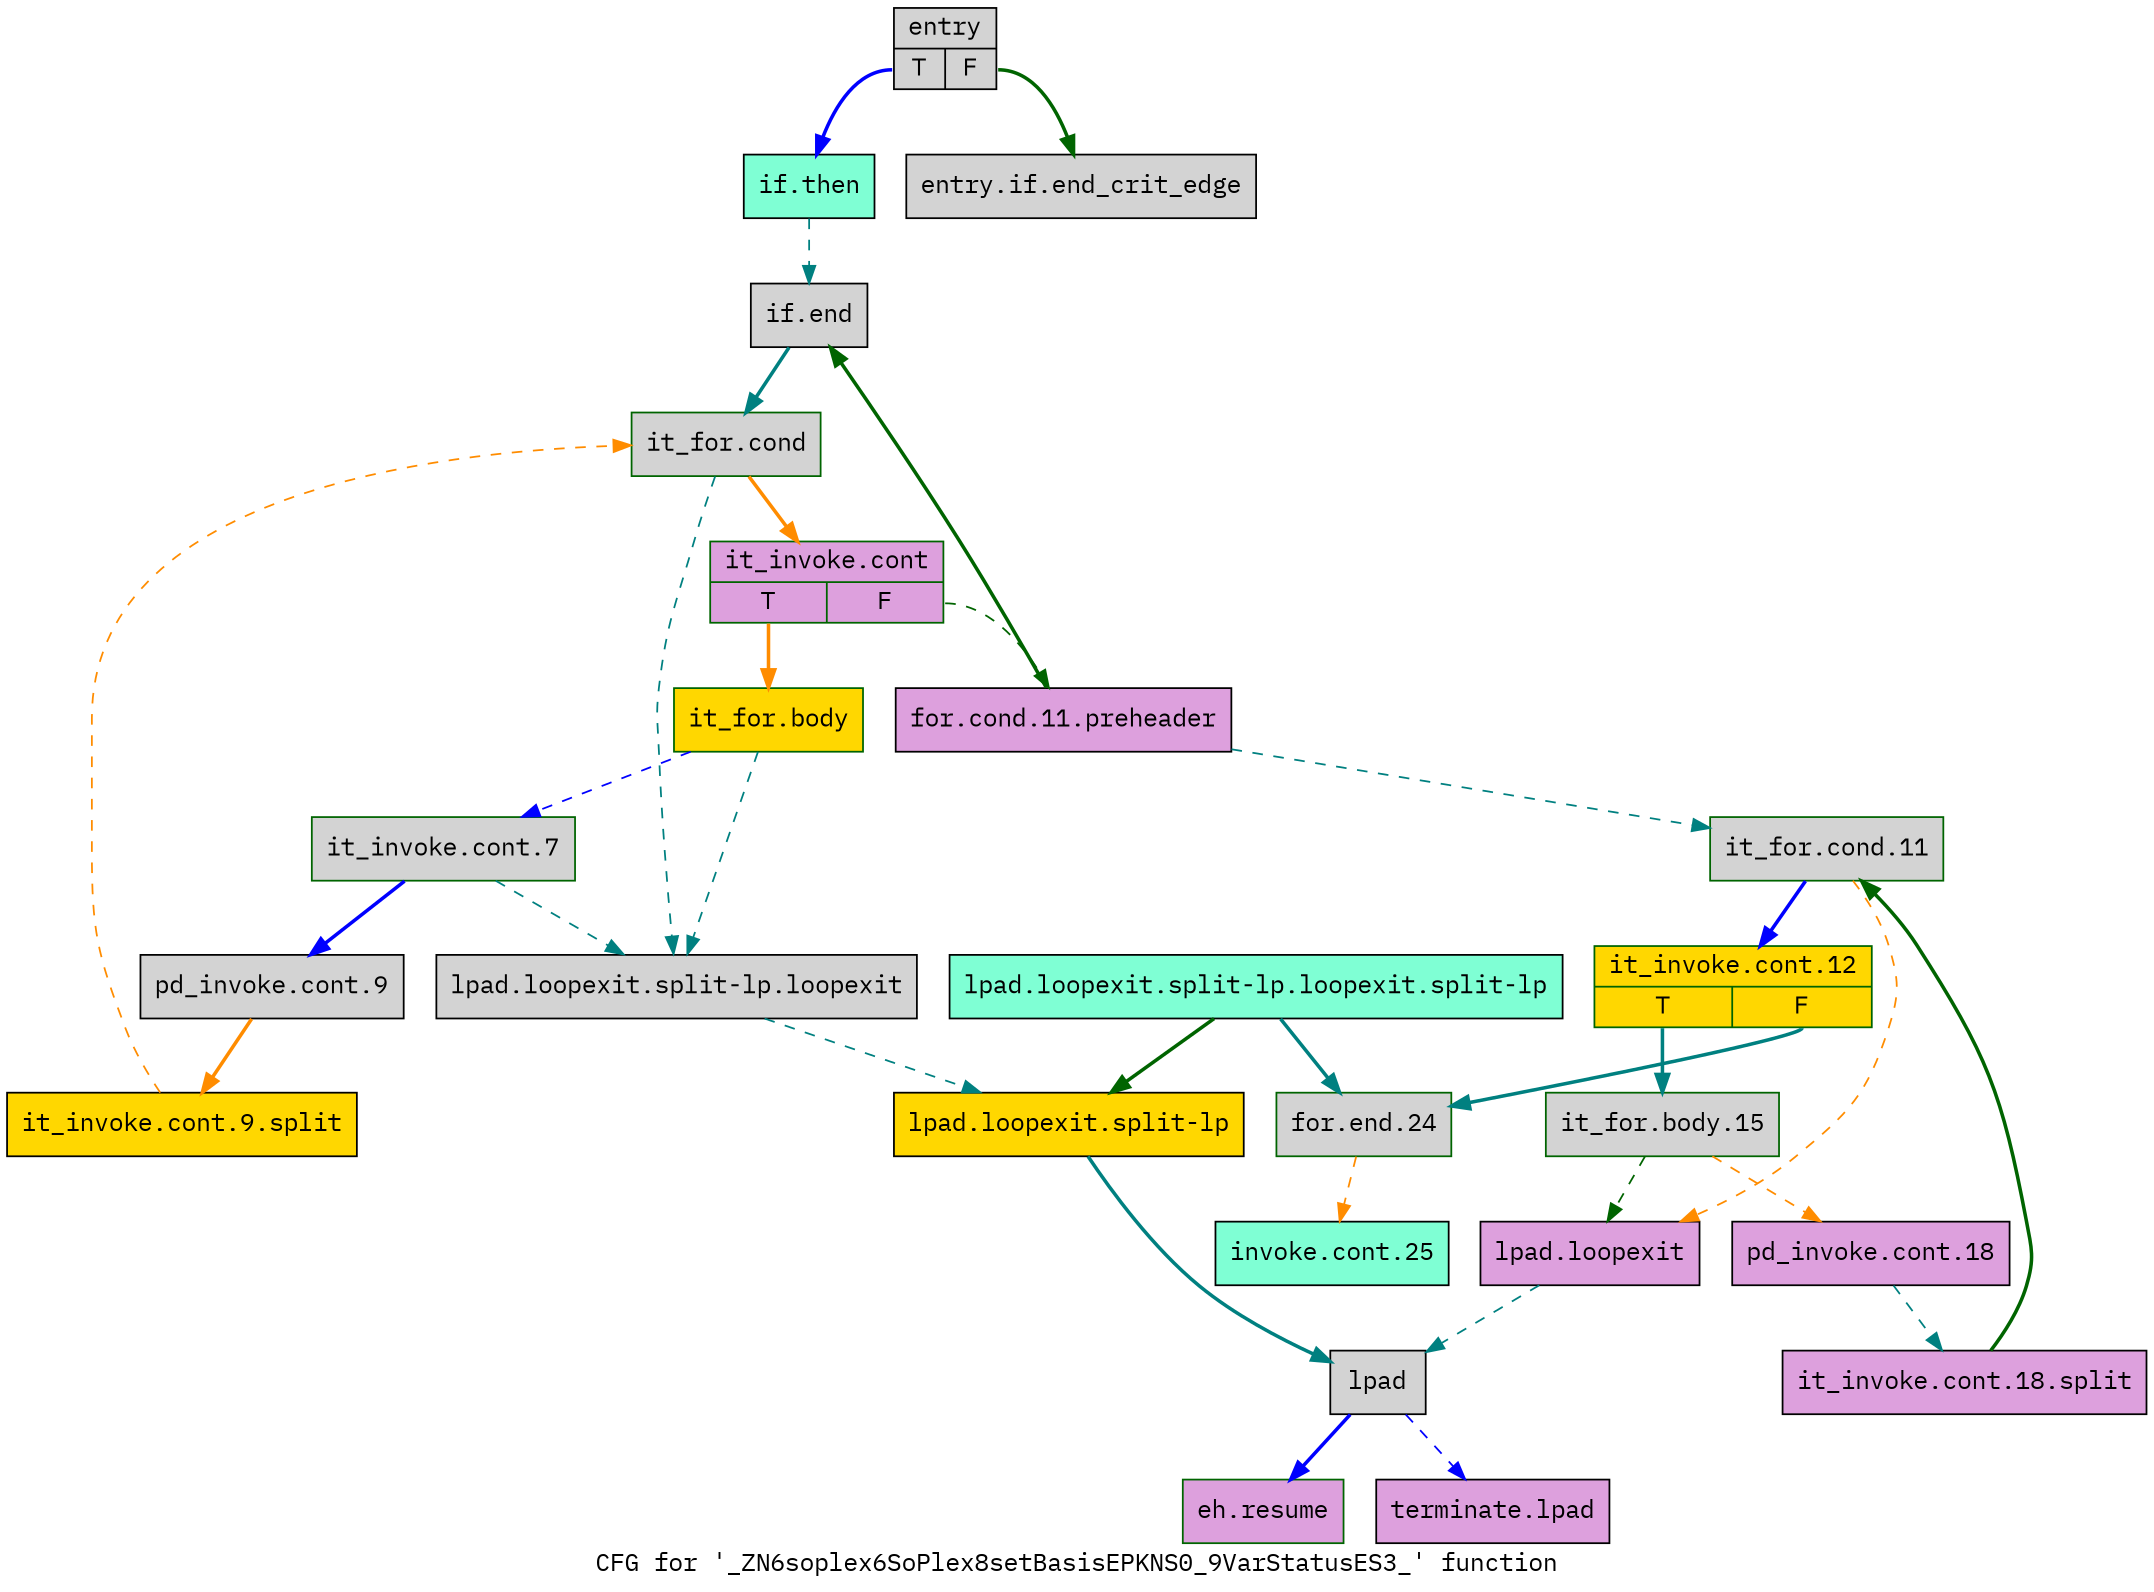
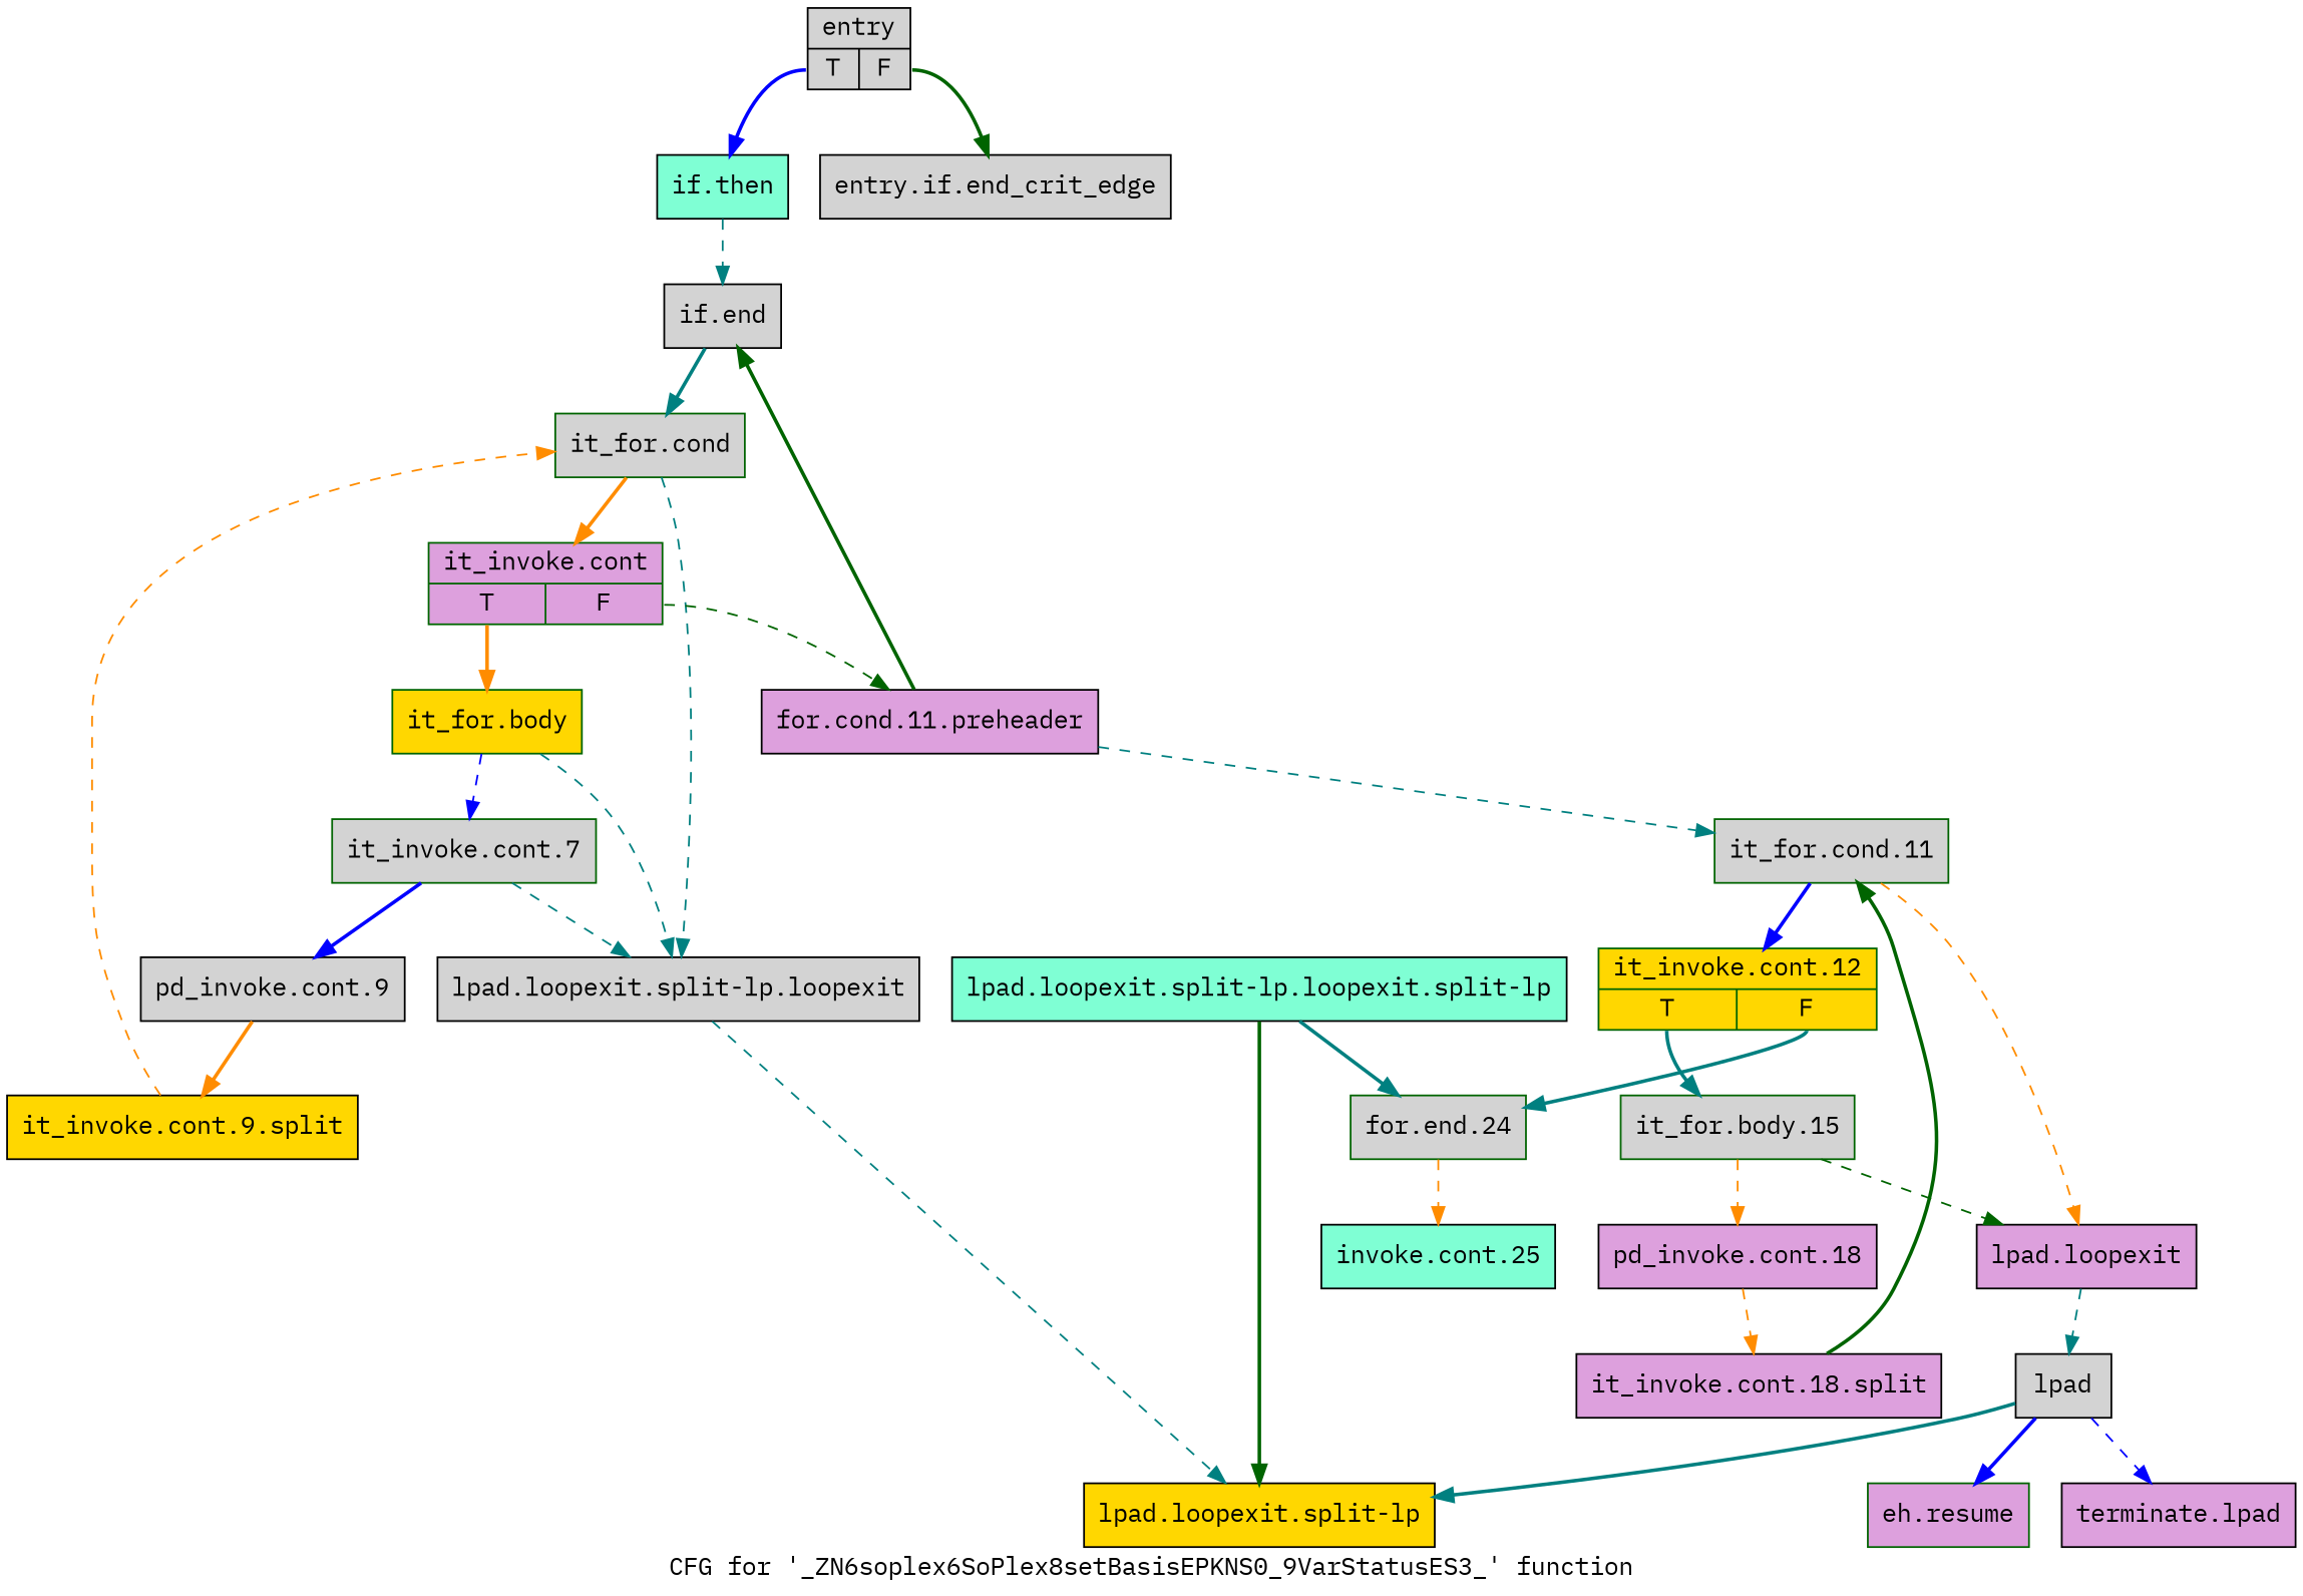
  digraph {
    fontname="IBM Plex Mono"
    label="CFG for '_ZN6soplex6SoPlex8setBasisEPKNS0_9VarStatusES3_' function"
    node [color=black fillcolor=lightgrey fontname="IBM Plex Mono" shape=record style=filled]
    edge [color=teal fontname="IBM Plex Mono" style=bold]
    n1 [label="{entry|{<s0>T|<s1>F}}"]
    n2 [fillcolor=aquamarine label="{if.then}"]
    n3 [label="{entry.if.end_crit_edge}"]
    n4 [label="{if.end}"]
    n5 [color=darkgreen label="{it_for.cond}"]
    n6 [color=darkgreen fillcolor=plum label="{it_invoke.cont|{<s0>T|<s1>F}}"]
    n7 [label="{lpad.loopexit.split-lp.loopexit}"]
    n8 [color=darkgreen fillcolor=gold label="{it_for.body}"]
    n9 [fillcolor=plum label="{for.cond.11.preheader}"]
    n10 [fillcolor=gold label="{lpad.loopexit.split-lp}"]
    n11 [color=darkgreen label="{it_invoke.cont.7}"]
    n12 [color=darkgreen label="{it_for.cond.11}"]
    n13 [label="{lpad}"]
    n14 [label="{pd_invoke.cont.9}"]
    n15 [fillcolor=plum label="{lpad.loopexit}"]
    n16 [color=darkgreen fillcolor=gold label="{it_invoke.cont.12|{<s0>T|<s1>F}}"]
    n17 [color=darkgreen label="{it_for.body.15}"]
    n18 [color=darkgreen label="{for.end.24}"]
    n19 [fillcolor=gold label="{it_invoke.cont.9.split}"]
    n20 [color=darkgreen fillcolor=plum label="{eh.resume}"]
    n21 [fillcolor=plum label="{terminate.lpad}"]
    n22 [fillcolor=aquamarine label="{lpad.loopexit.split-lp.loopexit.split-lp}"]
    n23 [fillcolor=plum label="{pd_invoke.cont.18}"]
    n24 [fillcolor=aquamarine label="{invoke.cont.25}"]
    n25 [fillcolor=plum label="{it_invoke.cont.18.split}"]
    n1 -> n2 [color=blue tailport=s0]
    n1 -> n3 [color=darkgreen tailport=s1]
    n2 -> n4 [style=dashed]
    n4 -> n5
    n5 -> n6 [color=darkorange]
    n5 -> n7 [style=dashed]
    n6 -> n8 [color=darkorange tailport=s0]
    n6 -> n9 [color=darkgreen style=dashed tailport=s1]
    n7 -> n10 [style=dashed]
    n8 -> n7 [style=dashed]
    n8 -> n11 [color=blue style=dashed]
    n9 -> n4 [color=darkgreen]
    n9 -> n12 [style=dashed]
-   n10 -> n13
+   n13 -> n10
    n11 -> n7 [style=dashed]
    n11 -> n14 [color=blue]
    n12 -> n15 [color=darkorange style=dashed]
    n12 -> n16 [color=blue]
    n13 -> n20 [color=blue]
    n13 -> n21 [color=blue style=dashed]
    n14 -> n19 [color=darkorange]
    n15 -> n13 [style=dashed]
    n16 -> n17 [tailport=s0]
    n16 -> n18 [tailport=s1]
    n17 -> n15 [color=darkgreen style=dashed]
    n17 -> n23 [color=darkorange style=dashed]
    n18 -> n24 [color=darkorange style=dashed]
    n19 -> n5 [color=darkorange style=dashed]
    n22 -> n10 [color=darkgreen]
    n22 -> n18
-   n23 -> n25 [style=dashed]
+   n23 -> n25 [color=darkorange style=dashed]
    n25 -> n12 [color=darkgreen]
  }
